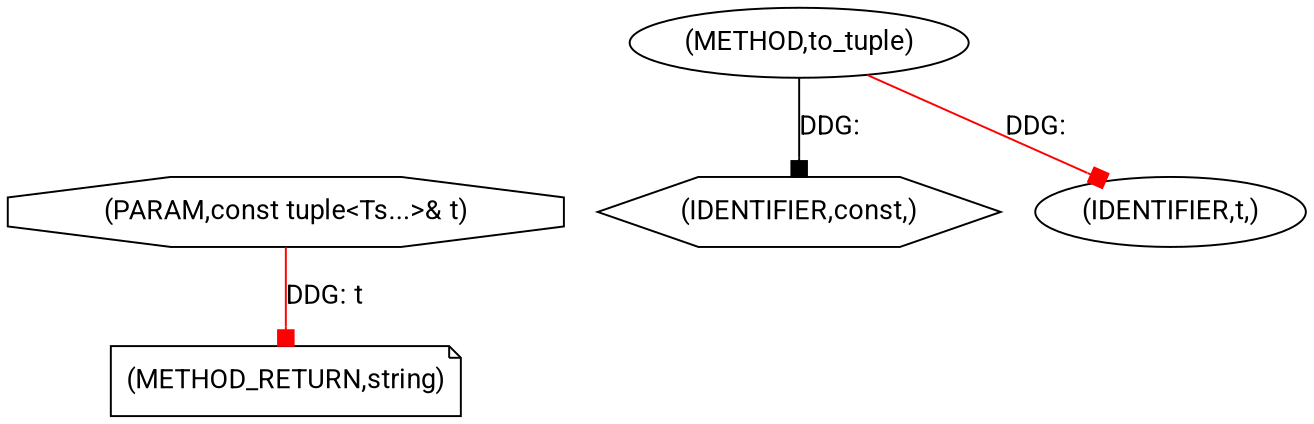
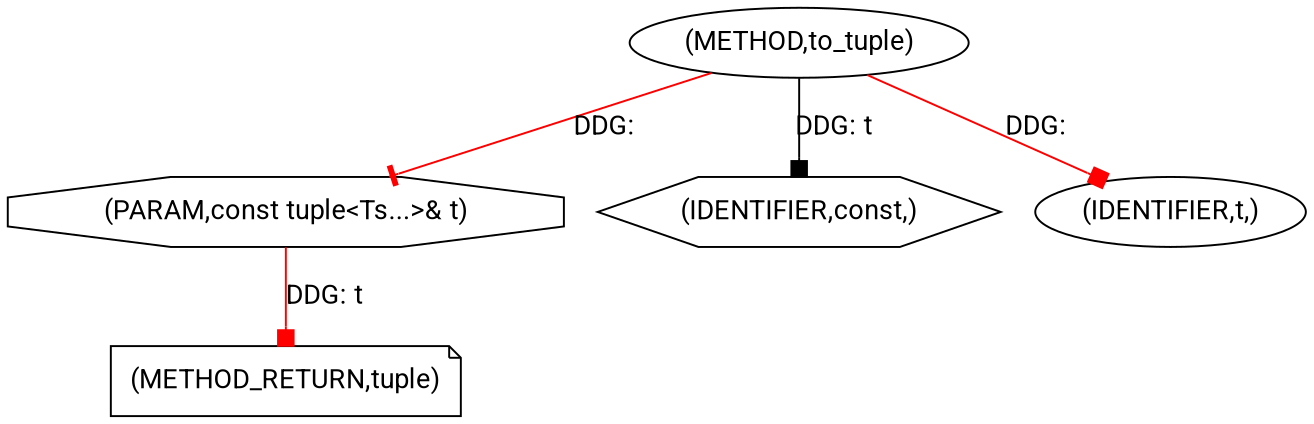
  digraph {
    fontname=Roboto
    node [fontname=Roboto shape=ellipse]
    edge [arrowhead=box color=red fontname=Roboto]
    n1 [label="(METHOD,to_tuple)"]
    n2 [label="(PARAM,const tuple<Ts...>& t)" shape=octagon]
    n3 [label="(IDENTIFIER,const,)" shape=hexagon]
    n4 [label="(IDENTIFIER,t,)"]
-   n5 [label="(METHOD_RETURN,string)" shape=note]
-   n1 -> n3 [color=black label="DDG: "]
+   n5 [label="(METHOD_RETURN,tuple)" shape=note]
+   n1 -> n2 [arrowhead=tee label="DDG: "]
+   n1 -> n3 [color=black label="DDG: t"]
    n1 -> n4 [label="DDG: "]
    n2 -> n5 [label="DDG: t"]
  }
